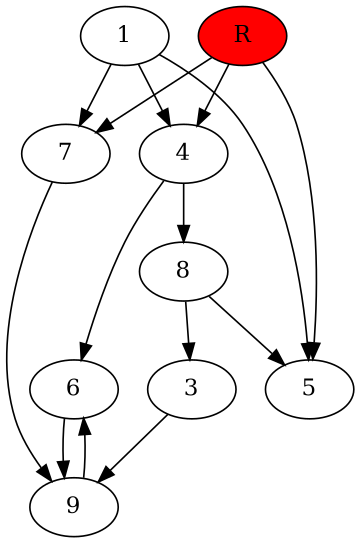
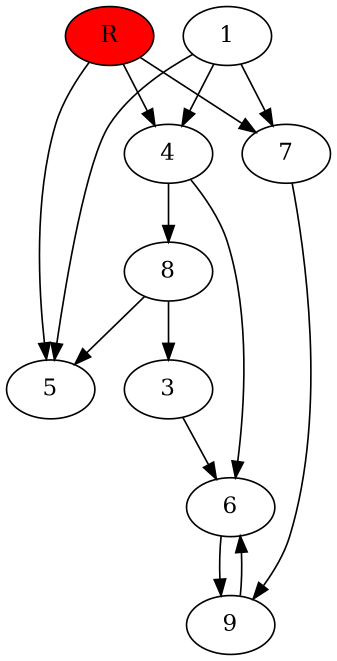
  digraph {
    1
    4
    5
    7
    6
    8
    n7 [label=9]
    3
    R [fillcolor="#ff0000" style=filled]
    1 -> 4
    1 -> 5
    1 -> 7
    4 -> 6
    4 -> 8
    7 -> n7
    6 -> n7
    8 -> 5
    8 -> 3
    n7 -> 6
-   3 -> n7
+   3 -> 6
    R -> 4
    R -> 5
    R -> 7
  }
